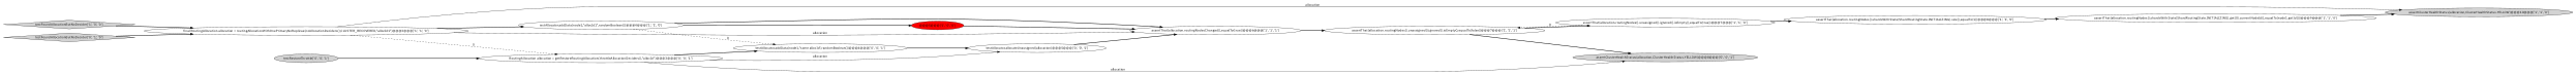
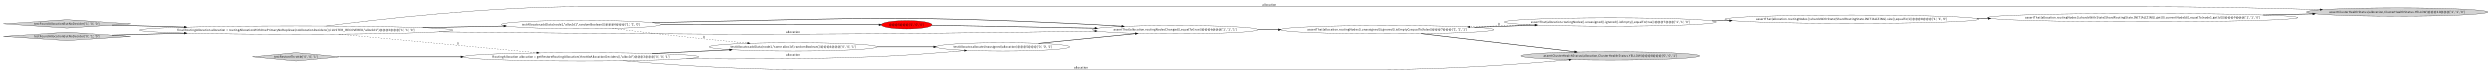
  digraph {
    rankdir=LR
    fontname="IBM Plex Sans"
    node [fillcolor=white shape=ellipse style=filled fontname="IBM Plex Sans"]
    edge [style=bold fontname="IBM Plex Sans"]
    n1 [label="assertThat(allocation.routingNodes().unassigned().ignored().isEmpty(),equalTo(false))@@@7@@@['1', '1', '1']"]
    n2 [fillcolor=lightgray label="assertClusterHealthStatus(allocation,ClusterHealthStatus.YELLOW)@@@8@@@['0', '0', '1']"]
    n3 [label="assertThat(allocation.routingNodes().unassigned().ignored().isEmpty(),equalTo(true))@@@7@@@['1', '1', '0']"]
    n4 [label="assertThat(allocation.routingNodes().shardsWithState(ShardRoutingState.INITIALIZING).get(0).currentNodeId(),equalTo(node1.getId()))@@@9@@@['1', '1', '0']"]
    n5 [fillcolor=lightgray label="assertClusterHealthStatus(allocation,ClusterHealthStatus.YELLOW)@@@10@@@['1', '1', '0']"]
    n6 [label="final RoutingAllocation allocation = routingAllocationWithOnePrimaryNoReplicas(noAllocationDeciders(),CLUSTER_RECOVERED,\"allocId1\")@@@3@@@['1', '1', '0']"]
    n7 [label="assertThat(allocation.routingNodesChanged(),equalTo(true))@@@6@@@['1', '1', '1']"]
    n8 [label="RoutingAllocation allocation = getRestoreRoutingAllocation(throttleAllocationDeciders(),\"allocId\")@@@3@@@['0', '0', '1']"]
    n9 [label="testAllocator.addData(node1,\"allocId1\",randomBoolean())@@@4@@@['1', '1', '0']"]
-   n10 [fillcolor=lightgray label="testRestoreThrottle['0', '0', '1']"]
+   n10 [fillcolor=lightgray label="testRestoreThrottle['0', '0', '1']" shape=diamond]
    n11 [fillcolor=lightgray label="testFoundAllocationButNoDecider['1', '0', '0']" shape=diamond]
    n12 [label="testAllocator.addData(node1,\"some allocId\",randomBoolean())@@@4@@@['0', '0', '1']"]
    n13 [label="testAllocator.allocateUnassigned(allocation)@@@5@@@['0', '0', '1']"]
    n14 [fillcolor=red label="@@@5@@@['1', '0', '0']"]
    n15 [label="assertThat(allocation.routingNodes().shardsWithState(ShardRoutingState.INITIALIZING).size(),equalTo(1))@@@8@@@['1', '1', '0']"]
    n16 [fillcolor=lightgray label="testFoundAllocationButNoDecider['0', '1', '0']" shape=diamond]
    n1 -> n2
    n1 -> n3
    n3 -> n1 [label=0 style=dashed]
    n3 -> n15
    n4 -> n5
    n6 -> n5 [label=allocation style=solid]
    n6 -> n7 [label=allocation style=solid]
    n6 -> n8 [label=0 style=dashed]
    n6 -> n9
    n7 -> n1
    n8 -> n2 [label=allocation style=solid]
    n8 -> n12
    n8 -> n13 [label=allocation style=solid]
    n9 -> n7
    n9 -> n12 [label=0 style=dashed]
    n9 -> n14
    n10 -> n8
    n11 -> n6
    n12 -> n13
    n13 -> n7
    n14 -> n7
    n15 -> n4
    n16 -> n6
  }
